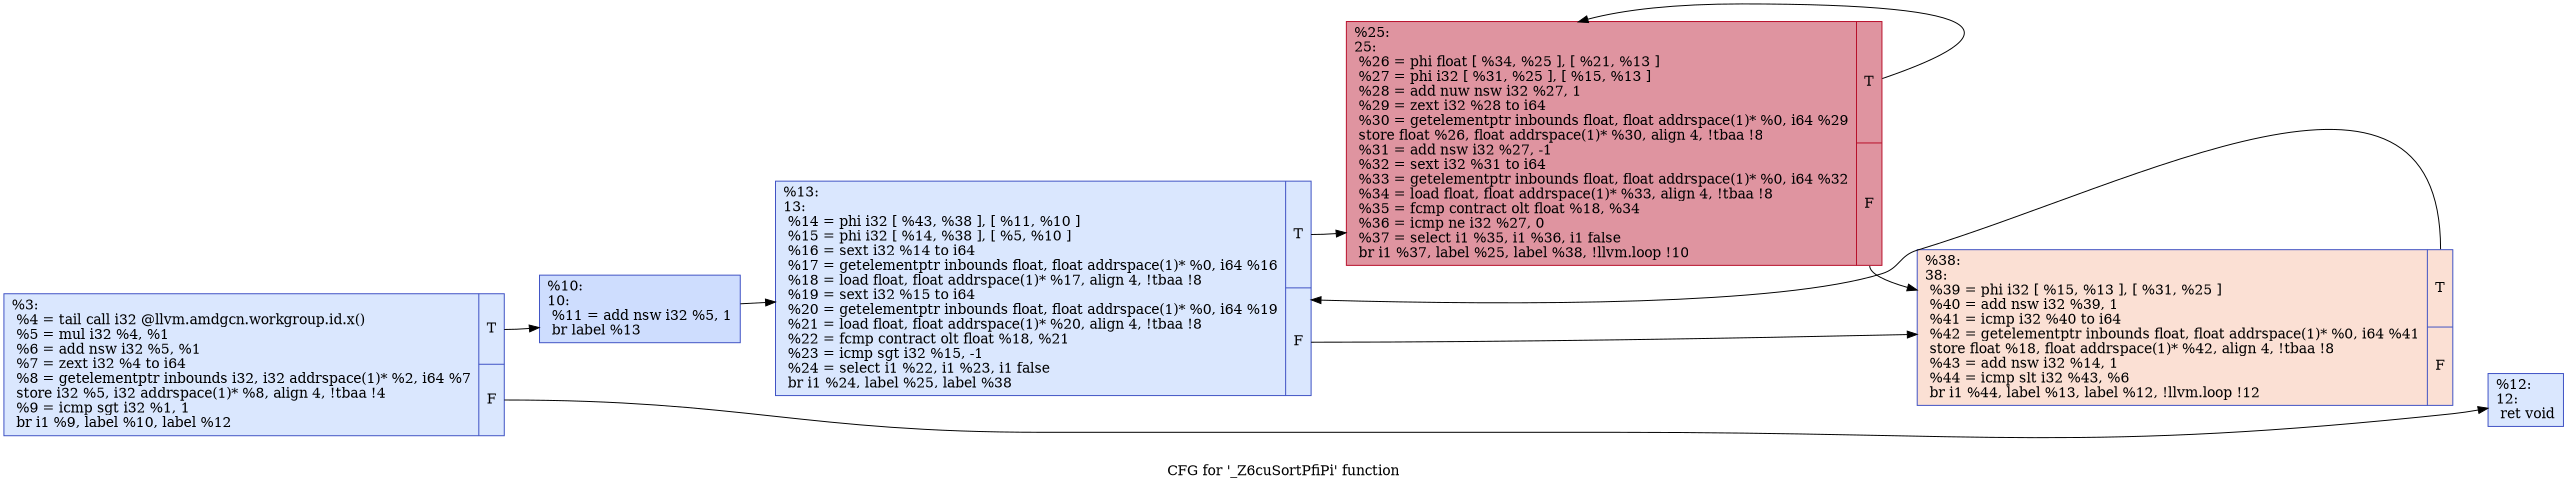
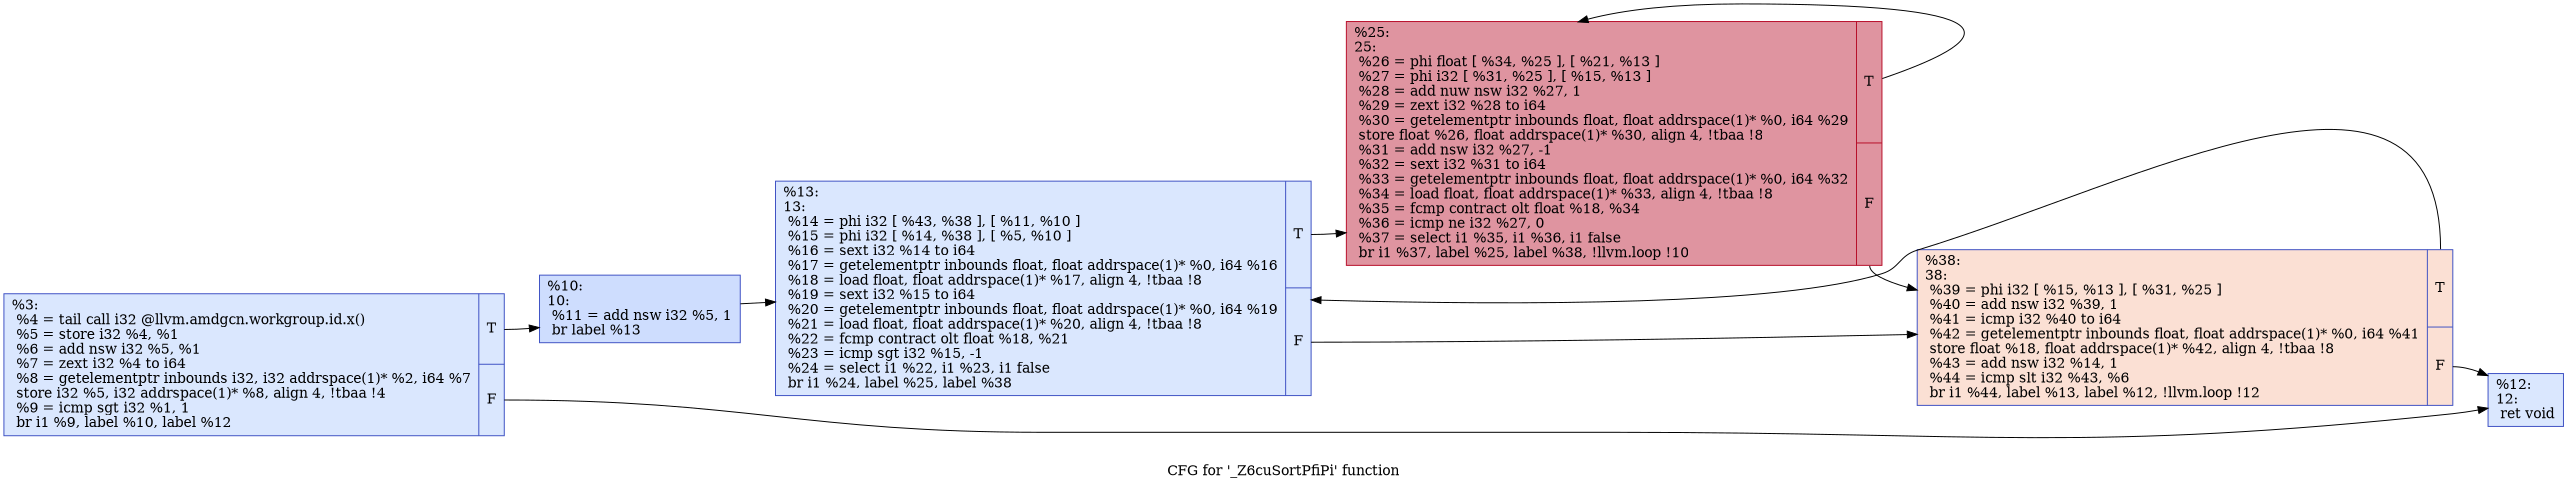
  digraph {
    label="CFG for '_Z6cuSortPfiPi' function"
    rankdir=LR
    node [color="#3d50c3ff" fillcolor="#abc8fd70" shape=record style=filled]
    edge [tailport=s0]
-   n1 [label="{%3:\l  %4 = tail call i32 @llvm.amdgcn.workgroup.id.x()\l  %5 = mul i32 %4, %1\l  %6 = add nsw i32 %5, %1\l  %7 = zext i32 %4 to i64\l  %8 = getelementptr inbounds i32, i32 addrspace(1)* %2, i64 %7\l  store i32 %5, i32 addrspace(1)* %8, align 4, !tbaa !4\l  %9 = icmp sgt i32 %1, 1\l  br i1 %9, label %10, label %12\l|{<s0>T|<s1>F}}"]
+   n1 [label="{%3:\l  %4 = tail call i32 @llvm.amdgcn.workgroup.id.x()\l  %5 = store i32 %4, %1\l  %6 = add nsw i32 %5, %1\l  %7 = zext i32 %4 to i64\l  %8 = getelementptr inbounds i32, i32 addrspace(1)* %2, i64 %7\l  store i32 %5, i32 addrspace(1)* %8, align 4, !tbaa !4\l  %9 = icmp sgt i32 %1, 1\l  br i1 %9, label %10, label %12\l|{<s0>T|<s1>F}}"]
    n2 [fillcolor="#8fb1fe70" label="{%10:\l10:                                               \l  %11 = add nsw i32 %5, 1\l  br label %13\l}"]
    n3 [label="{%12:\l12:                                               \l  ret void\l}"]
    n4 [label="{%13:\l13:                                               \l  %14 = phi i32 [ %43, %38 ], [ %11, %10 ]\l  %15 = phi i32 [ %14, %38 ], [ %5, %10 ]\l  %16 = sext i32 %14 to i64\l  %17 = getelementptr inbounds float, float addrspace(1)* %0, i64 %16\l  %18 = load float, float addrspace(1)* %17, align 4, !tbaa !8\l  %19 = sext i32 %15 to i64\l  %20 = getelementptr inbounds float, float addrspace(1)* %0, i64 %19\l  %21 = load float, float addrspace(1)* %20, align 4, !tbaa !8\l  %22 = fcmp contract olt float %18, %21\l  %23 = icmp sgt i32 %15, -1\l  %24 = select i1 %22, i1 %23, i1 false\l  br i1 %24, label %25, label %38\l|{<s0>T|<s1>F}}"]
    n5 [color="#b70d28ff" fillcolor="#b70d2870" label="{%25:\l25:                                               \l  %26 = phi float [ %34, %25 ], [ %21, %13 ]\l  %27 = phi i32 [ %31, %25 ], [ %15, %13 ]\l  %28 = add nuw nsw i32 %27, 1\l  %29 = zext i32 %28 to i64\l  %30 = getelementptr inbounds float, float addrspace(1)* %0, i64 %29\l  store float %26, float addrspace(1)* %30, align 4, !tbaa !8\l  %31 = add nsw i32 %27, -1\l  %32 = sext i32 %31 to i64\l  %33 = getelementptr inbounds float, float addrspace(1)* %0, i64 %32\l  %34 = load float, float addrspace(1)* %33, align 4, !tbaa !8\l  %35 = fcmp contract olt float %18, %34\l  %36 = icmp ne i32 %27, 0\l  %37 = select i1 %35, i1 %36, i1 false\l  br i1 %37, label %25, label %38, !llvm.loop !10\l|{<s0>T|<s1>F}}"]
    n6 [fillcolor="#f7b99e70" label="{%38:\l38:                                               \l  %39 = phi i32 [ %15, %13 ], [ %31, %25 ]\l  %40 = add nsw i32 %39, 1\l  %41 = icmp i32 %40 to i64\l  %42 = getelementptr inbounds float, float addrspace(1)* %0, i64 %41\l  store float %18, float addrspace(1)* %42, align 4, !tbaa !8\l  %43 = add nsw i32 %14, 1\l  %44 = icmp slt i32 %43, %6\l  br i1 %44, label %13, label %12, !llvm.loop !12\l|{<s0>T|<s1>F}}"]
    n1 -> n2
    n1 -> n3 [tailport=s1]
    n2 -> n4
    n4 -> n5
    n4 -> n6 [tailport=s1]
    n5 -> n5
    n5 -> n6 [tailport=s1]
+   n6 -> n3 [tailport=s1]
    n6 -> n4
  }
